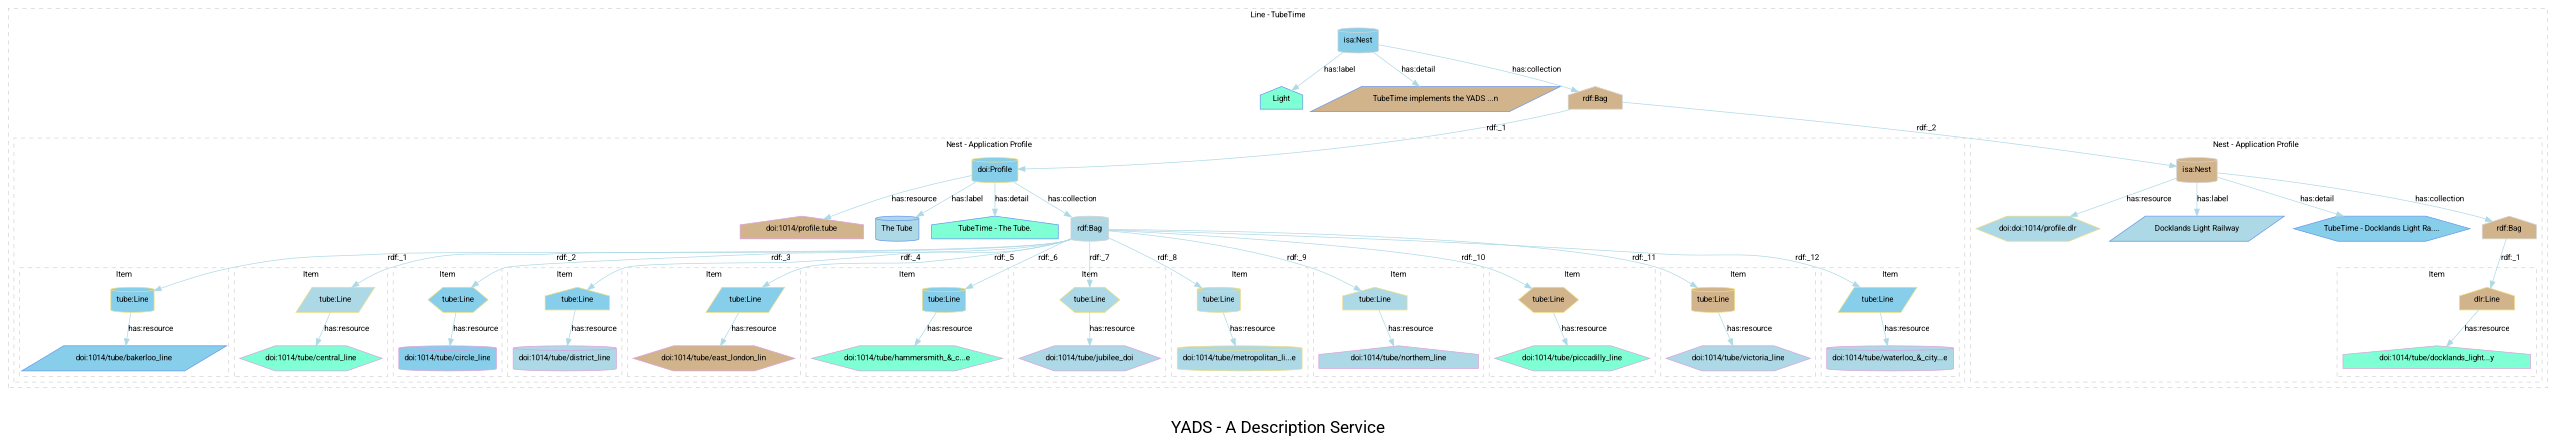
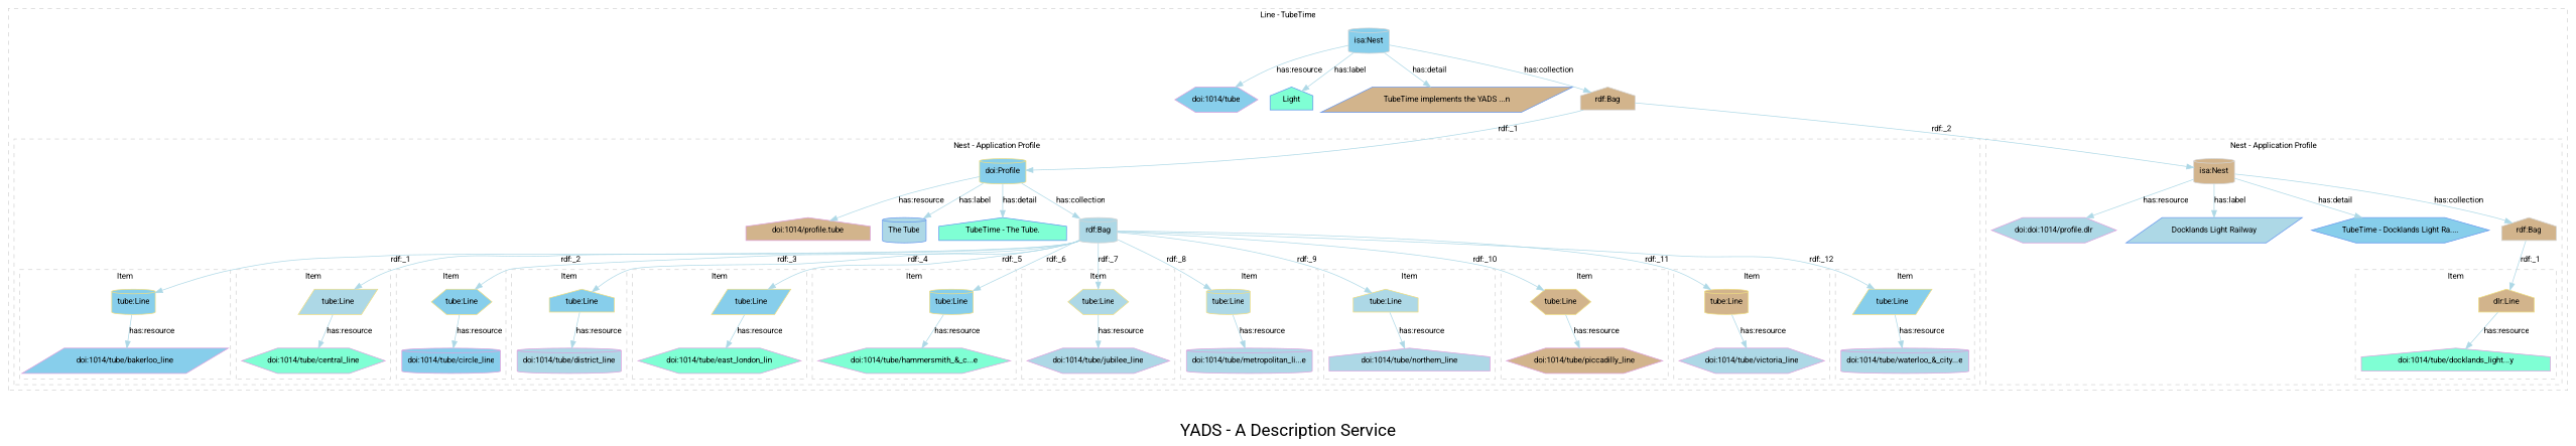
  digraph {
    fontname=Roboto
    fontsize=24
    label="YADS - A Description Service"
    rankdir=TB
    node [color=plum fillcolor=lightblue fontcolor=black fontname=Roboto fontsize=11 shape=cylinder style=filled]
    edge [color=lightblue fontcolor=black fontname=Roboto fontsize=11 style=filled]
    n1 [color=lightgoldenrod fillcolor=skyblue label="tube:Line"]
-   "doi:1014/tube/bakerloo_line" [color=cornflowerblue fillcolor=skyblue shape=parallelogram]
+   "doi:1014/tube/bakerloo_line" [fillcolor=skyblue shape=parallelogram]
    n3 [color=lightgoldenrod label="tube:Line" shape=parallelogram]
    "doi:1014/tube/central_line" [fillcolor=aquamarine shape=hexagon]
    n5 [color=lightgoldenrod fillcolor=skyblue label="tube:Line" shape=hexagon]
    "doi:1014/tube/circle_line" [fillcolor=skyblue]
    n7 [color=lightgoldenrod fillcolor=skyblue label="tube:Line" shape=house]
    "doi:1014/tube/district_line"
    n9 [color=lightgoldenrod fillcolor=skyblue label="tube:Line" shape=parallelogram]
-   "doi:1014/tube/east_london_lin" [fillcolor=tan shape=hexagon]
+   "doi:1014/tube/east_london_lin" [fillcolor=aquamarine shape=hexagon]
    n11 [color=lightgoldenrod fillcolor=skyblue label="tube:Line"]
    "doi:1014/tube/hammersmith_&amp;_c...e" [fillcolor=aquamarine shape=hexagon]
    n13 [color=lightgoldenrod label="tube:Line" shape=hexagon]
-   "doi:1014/tube/jubilee_line" [shape=hexagon label="doi:1014/tube/jubilee_doi"]
+   "doi:1014/tube/jubilee_line" [shape=hexagon]
    n15 [color=lightgoldenrod label="tube:Line"]
-   "doi:1014/tube/metropolitan_li...e" [color=lightgoldenrod]
+   "doi:1014/tube/metropolitan_li...e"
    n17 [color=lightgoldenrod label="tube:Line" shape=house]
    "doi:1014/tube/northern_line" [shape=house]
    n19 [color=lightgoldenrod fillcolor=tan label="tube:Line" shape=hexagon]
-   "doi:1014/tube/piccadilly_line" [fillcolor=aquamarine shape=hexagon]
+   "doi:1014/tube/piccadilly_line" [fillcolor=tan shape=hexagon]
    n21 [color=lightgoldenrod fillcolor=tan label="tube:Line"]
    "doi:1014/tube/victoria_line" [shape=hexagon]
    n23 [color=lightgoldenrod fillcolor=skyblue label="tube:Line" shape=parallelogram]
    "doi:1014/tube/waterloo_&amp;_city...e"
    n25 [color=lightgoldenrod fillcolor=skyblue label="doi:Profile"]
    "doi:1014/profile.tube" [fillcolor=tan shape=house]
    n27 [color=cornflowerblue label="The Tube"]
    n28 [color=cornflowerblue fillcolor=aquamarine label="TubeTime - The Tube." shape=house]
    n29 [color=lightgrey label="rdf:Bag"]
    n30 [color=lightgoldenrod fillcolor=tan label="dlr:Line" shape=house]
    "doi:1014/tube/docklands_light...y" [fillcolor=aquamarine shape=house]
    n32 [color=lightgrey fillcolor=tan label="isa:Nest"]
-   "doi:doi:1014/profile.dlr" [color=lightgoldenrod shape=hexagon]
+   "doi:doi:1014/profile.dlr" [shape=hexagon]
    n34 [color=cornflowerblue label="Docklands Light Railway" shape=parallelogram]
    n35 [color=cornflowerblue fillcolor=skyblue label="TubeTime - Docklands Light Ra...." shape=hexagon]
    n36 [color=lightgrey fillcolor=tan label="rdf:Bag" shape=house]
    n37 [color=lightgrey fillcolor=skyblue label="isa:Nest"]
+   "doi:1014/tube" [fillcolor=skyblue shape=hexagon]
    n39 [color=cornflowerblue fillcolor=aquamarine label=Light shape=house]
    n40 [color=cornflowerblue fillcolor=tan label="TubeTime implements the YADS ...n" shape=parallelogram]
    n41 [color=lightgrey fillcolor=tan label="rdf:Bag" shape=house]
    subgraph cluster_1 {
      color=lightgrey
      fontcolor=black
      fontsize=11
      label="Line - TubeTime"
      style=dashed
      n37
+     "doi:1014/tube"
      n39
      n40
      n41
      subgraph cluster_2 {
        color=lightgrey
        fontcolor=black
        fontsize=11
        label="Nest - Application Profile"
        style=dashed
        n25
        "doi:1014/profile.tube"
        n27
        n28
        n29
        subgraph cluster_3 {
          color=lightgrey
          fontcolor=black
          fontsize=11
          label=Item
          style=dashed
          n1
          "doi:1014/tube/bakerloo_line"
        }
        subgraph cluster_4 {
          color=lightgrey
          fontcolor=black
          fontsize=11
          label=Item
          style=dashed
          n3
          "doi:1014/tube/central_line"
        }
        subgraph cluster_5 {
          color=lightgrey
          fontcolor=black
          fontsize=11
          label=Item
          style=dashed
          n5
          "doi:1014/tube/circle_line"
        }
        subgraph cluster_6 {
          color=lightgrey
          fontcolor=black
          fontsize=11
          label=Item
          style=dashed
          n7
          "doi:1014/tube/district_line"
        }
        subgraph cluster_7 {
          color=lightgrey
          fontcolor=black
          fontsize=11
          label=Item
          style=dashed
          n9
          "doi:1014/tube/east_london_lin"
        }
        subgraph cluster_8 {
          color=lightgrey
          fontcolor=black
          fontsize=11
          label=Item
          style=dashed
          n11
          "doi:1014/tube/hammersmith_&amp;_c...e"
        }
        subgraph cluster_9 {
          color=lightgrey
          fontcolor=black
          fontsize=11
          label=Item
          style=dashed
          n13
          "doi:1014/tube/jubilee_line"
        }
        subgraph cluster_10 {
          color=lightgrey
          fontcolor=black
          fontsize=11
          label=Item
          style=dashed
          n15
          "doi:1014/tube/metropolitan_li...e"
        }
        subgraph cluster_11 {
          color=lightgrey
          fontcolor=black
          fontsize=11
          label=Item
          style=dashed
          n17
          "doi:1014/tube/northern_line"
        }
        subgraph cluster_12 {
          color=lightgrey
          fontcolor=black
          fontsize=11
          label=Item
          style=dashed
          n19
          "doi:1014/tube/piccadilly_line"
        }
        subgraph cluster_13 {
          color=lightgrey
          fontcolor=black
          fontsize=11
          label=Item
          style=dashed
          n21
          "doi:1014/tube/victoria_line"
        }
        subgraph cluster_14 {
          color=lightgrey
          fontcolor=black
          fontsize=11
          label=Item
          style=dashed
          n23
          "doi:1014/tube/waterloo_&amp;_city...e"
        }
      }
      subgraph cluster_15 {
        color=lightgrey
        fontcolor=black
        fontsize=11
        label="Nest - Application Profile"
        style=dashed
        n32
        "doi:doi:1014/profile.dlr"
        n34
        n35
        n36
        subgraph cluster_16 {
          color=lightgrey
          fontcolor=black
          fontsize=11
          label=Item
          style=dashed
          n30
          "doi:1014/tube/docklands_light...y"
        }
      }
    }
    n1 -> "doi:1014/tube/bakerloo_line" [label="has:resource"]
    n3 -> "doi:1014/tube/central_line" [label="has:resource"]
    n5 -> "doi:1014/tube/circle_line" [label="has:resource"]
    n7 -> "doi:1014/tube/district_line" [label="has:resource"]
    n9 -> "doi:1014/tube/east_london_lin" [label="has:resource"]
    n11 -> "doi:1014/tube/hammersmith_&amp;_c...e" [label="has:resource"]
    n13 -> "doi:1014/tube/jubilee_line" [label="has:resource"]
    n15 -> "doi:1014/tube/metropolitan_li...e" [label="has:resource"]
    n17 -> "doi:1014/tube/northern_line" [label="has:resource"]
    n19 -> "doi:1014/tube/piccadilly_line" [label="has:resource"]
    n21 -> "doi:1014/tube/victoria_line" [label="has:resource"]
    n23 -> "doi:1014/tube/waterloo_&amp;_city...e" [label="has:resource"]
    n25 -> "doi:1014/profile.tube" [label="has:resource"]
    n25 -> n27 [label="has:label"]
    n25 -> n28 [label="has:detail"]
    n25 -> n29 [label="has:collection"]
    n29 -> n1 [label="rdf:_1"]
    n29 -> n3 [label="rdf:_2"]
    n29 -> n5 [label="rdf:_3"]
    n29 -> n7 [label="rdf:_4"]
    n29 -> n9 [label="rdf:_5"]
    n29 -> n11 [label="rdf:_6"]
    n29 -> n13 [label="rdf:_7"]
    n29 -> n15 [label="rdf:_8"]
    n29 -> n17 [label="rdf:_9"]
    n29 -> n19 [label="rdf:_10"]
    n29 -> n21 [label="rdf:_11"]
    n29 -> n23 [label="rdf:_12"]
    n30 -> "doi:1014/tube/docklands_light...y" [label="has:resource"]
    n32 -> "doi:doi:1014/profile.dlr" [label="has:resource"]
    n32 -> n34 [label="has:label"]
    n32 -> n35 [label="has:detail"]
    n32 -> n36 [label="has:collection"]
    n36 -> n30 [label="rdf:_1"]
+   n37 -> "doi:1014/tube" [label="has:resource"]
    n37 -> n39 [label="has:label"]
    n37 -> n40 [label="has:detail"]
    n37 -> n41 [label="has:collection"]
    n41 -> n25 [label="rdf:_1"]
    n41 -> n32 [label="rdf:_2"]
  }
